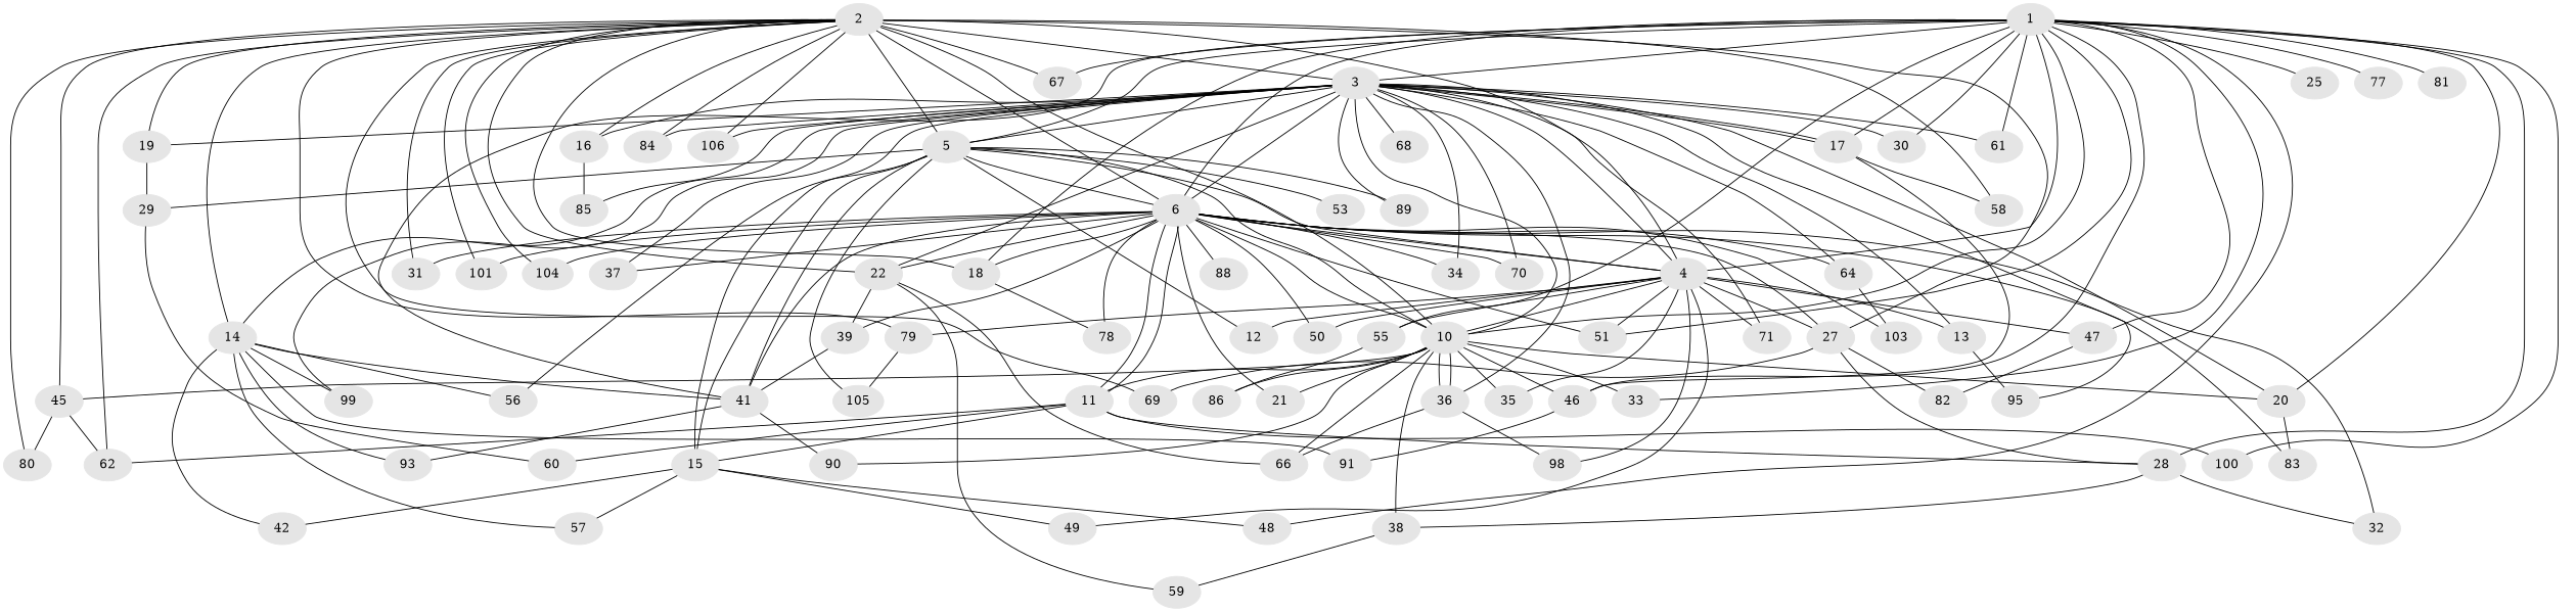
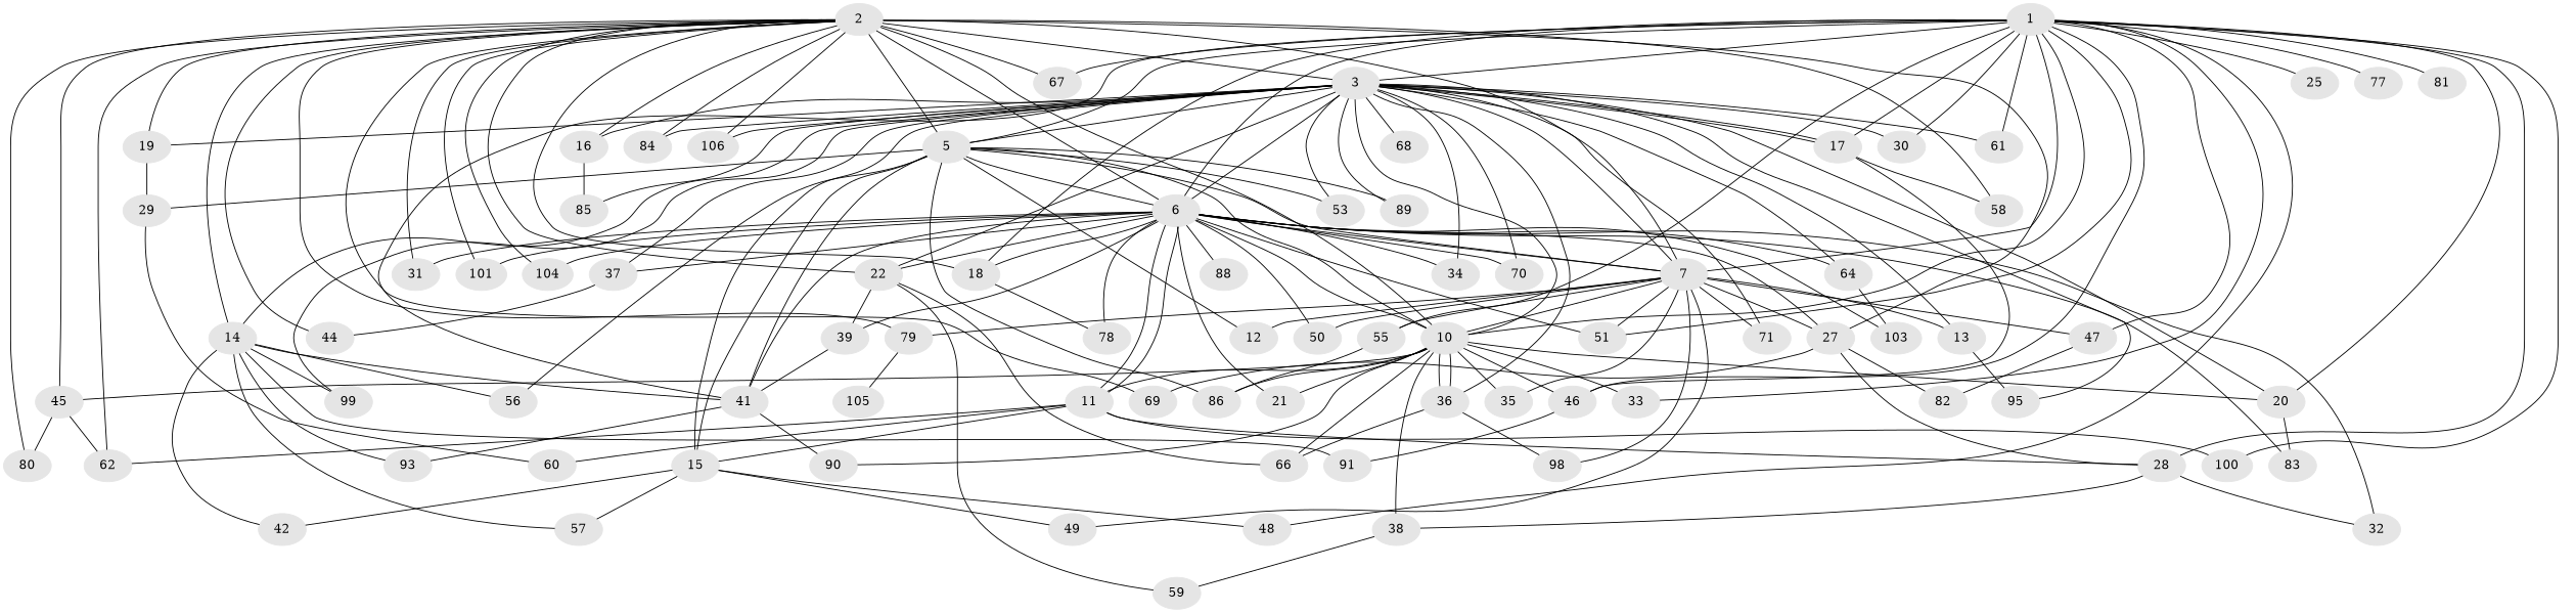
  graph {
    node [color=gray90 style=filled]
    1 [super="+9"]
    3 [super="+4"]
    5 [super="+94"]
    6 [super="+74"]
-   7 [super="+65" label=4]
+   7 [super="+65"]
    10 [super="+54"]
    17 [super="+87"]
    18 [super="+23"]
    20 [super="+92"]
    25
    28 [super="+40"]
    30
    33
    41 [super="+75"]
    46 [super="+102"]
    47
    48
    51
    55
    61
    67
    77
    81
    100
    2 [super="+8"]
    14 [super="+63"]
    16 [super="+43"]
    19
    22 [super="+26"]
    27 [super="+76"]
    31
+   44
    45 [super="+72"]
    58
    62 [super="+97"]
    69
    79
    80
    84
    101
    104
    106
    13
    15 [super="+24"]
    34
    36 [super="+73"]
    37
    53
    64
    68
    70
    71
    85
    89
    95
    99
    12
    29
    56
    105
    88
    11 [super="+52"]
    21
    32
    39
    50
    78
    83
    103
    35
    49
    98
    38
    66 [super="+96"]
    86
    90
    93
    91
    82
    42
    57
    59
    60
    1 -- 3 [weight=4]
    1 -- 5 [weight=2]
    1 -- 6 [weight=2]
    1 -- 7 [weight=2]
    1 -- 10 [weight=2]
    1 -- 17
    1 -- 18
    1 -- 20
    1 -- 25
    1 -- 28
    1 -- 30
    1 -- 33
    1 -- 41 [weight=2]
    1 -- 46
    1 -- 47
    1 -- 48
    1 -- 51
    1 -- 55
    1 -- 61
    1 -- 67
    1 -- 77 [weight=2]
    1 -- 81
    1 -- 100
    3 -- 5 [weight=2]
    3 -- 6 [weight=2]
    3 -- 7 [weight=2]
    3 -- 10 [weight=2]
    3 -- 17
    3 -- 17
    3 -- 20
    3 -- 30
    3 -- 61
    3 -- 14
    3 -- 16 [weight=2]
    3 -- 19
    3 -- 22
    3 -- 84
    3 -- 106
    3 -- 13
    3 -- 15
    3 -- 34
    3 -- 36
    3 -- 37
+   3 -- 53
    3 -- 64
    3 -- 68 [weight=2]
    3 -- 70
    3 -- 71
    3 -- 85
    3 -- 89
    3 -- 95
    3 -- 99
    5 -- 6
    5 -- 7
    5 -- 10
    5 -- 41
    5 -- 15
    5 -- 53
    5 -- 89
    5 -- 12
    5 -- 29
    5 -- 56
-   5 -- 105
+   5 -- 86
    6 -- 7
    6 -- 10
    6 -- 18
    6 -- 41
    6 -- 51
    6 -- 22
    6 -- 27
    6 -- 31
    6 -- 101
    6 -- 104
    6 -- 34
    6 -- 37
    6 -- 64
    6 -- 70
    6 -- 88
    6 -- 11
    6 -- 11
    6 -- 21
    6 -- 32
    6 -- 39
    6 -- 50
    6 -- 78
    6 -- 83
    6 -- 103
    7 -- 10
    7 -- 47
    7 -- 51
    7 -- 55
    7 -- 27
    7 -- 79
    7 -- 13
    7 -- 71
    7 -- 12
    7 -- 50
    7 -- 35
    7 -- 49
    7 -- 98
    10 -- 20
    10 -- 33
    10 -- 46
    10 -- 45
    10 -- 36
    10 -- 36
    10 -- 11
    10 -- 21
    10 -- 35
    10 -- 38
    10 -- 66
    10 -- 86
    10 -- 90
    17 -- 46
    17 -- 58
    18 -- 78
    20 -- 83
    28 -- 32
    28 -- 38
    41 -- 90
    41 -- 93
    46 -- 91
    47 -- 82
    55 -- 86
    2 -- 3 [weight=4]
    2 -- 5 [weight=2]
    2 -- 6 [weight=2]
    2 -- 7 [weight=2]
    2 -- 10 [weight=3]
    2 -- 18
    2 -- 67
    2 -- 14
    2 -- 16
    2 -- 19
    2 -- 22
    2 -- 27
    2 -- 31
+   2 -- 44
    2 -- 45
    2 -- 58
    2 -- 62
    2 -- 69
    2 -- 79
    2 -- 80
    2 -- 84
    2 -- 101
    2 -- 104
    2 -- 106
    14 -- 41
    14 -- 99
    14 -- 56
    14 -- 93
    14 -- 91
    14 -- 42
    14 -- 57
    16 -- 85
    19 -- 29
    22 -- 39
    22 -- 66
    22 -- 59
    27 -- 28
    27 -- 69
    27 -- 82
    45 -- 62
    45 -- 80
    79 -- 105
    13 -- 95
    15 -- 48
    15 -- 49
    15 -- 42
    15 -- 57
    36 -- 98
    36 -- 66
+   37 -- 44
    64 -- 103
    29 -- 60
    11 -- 28
    11 -- 100
    11 -- 62
    11 -- 15
    11 -- 60
    39 -- 41
    38 -- 59
  }
